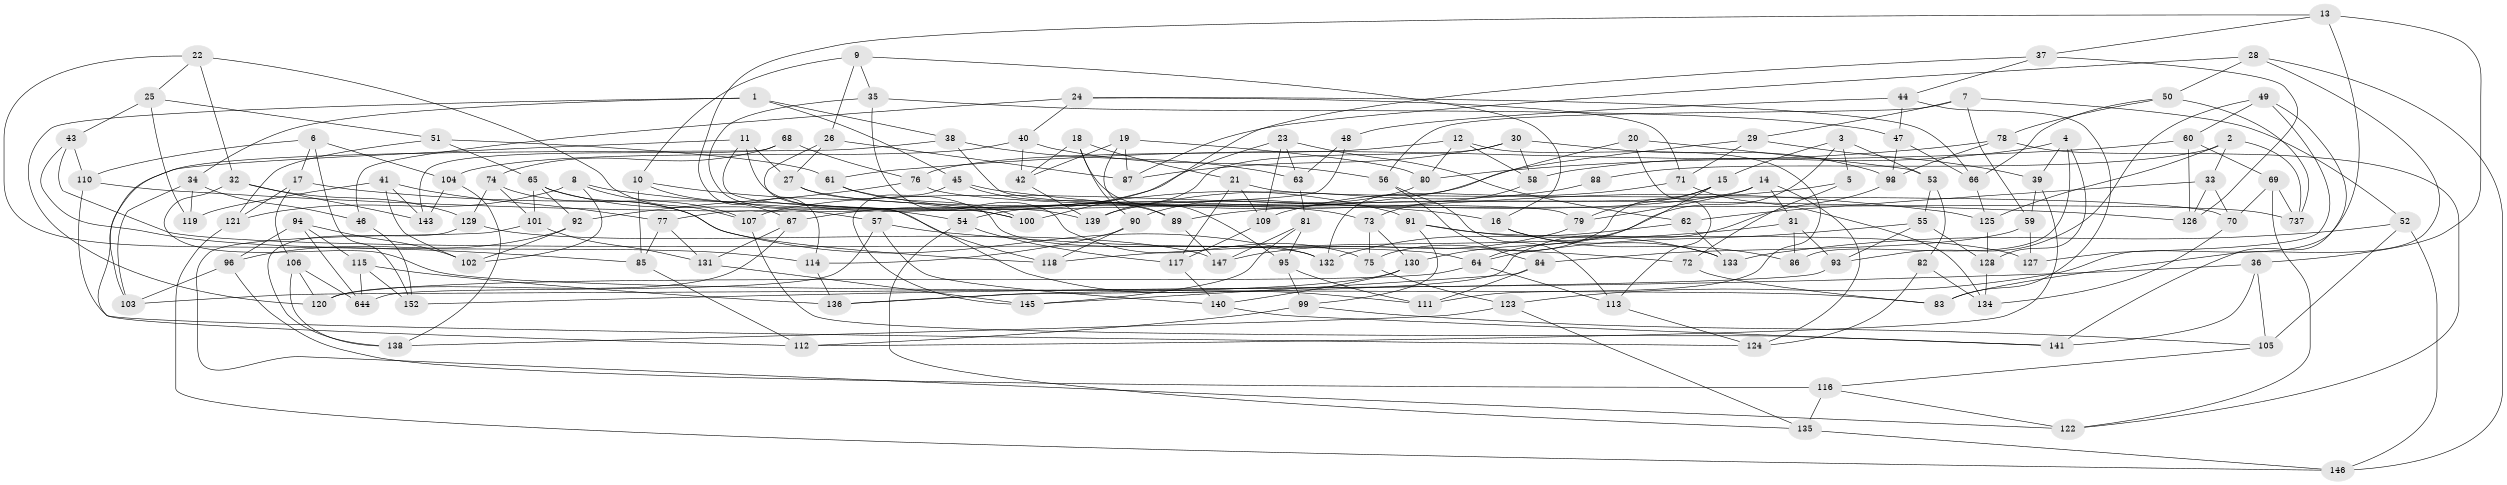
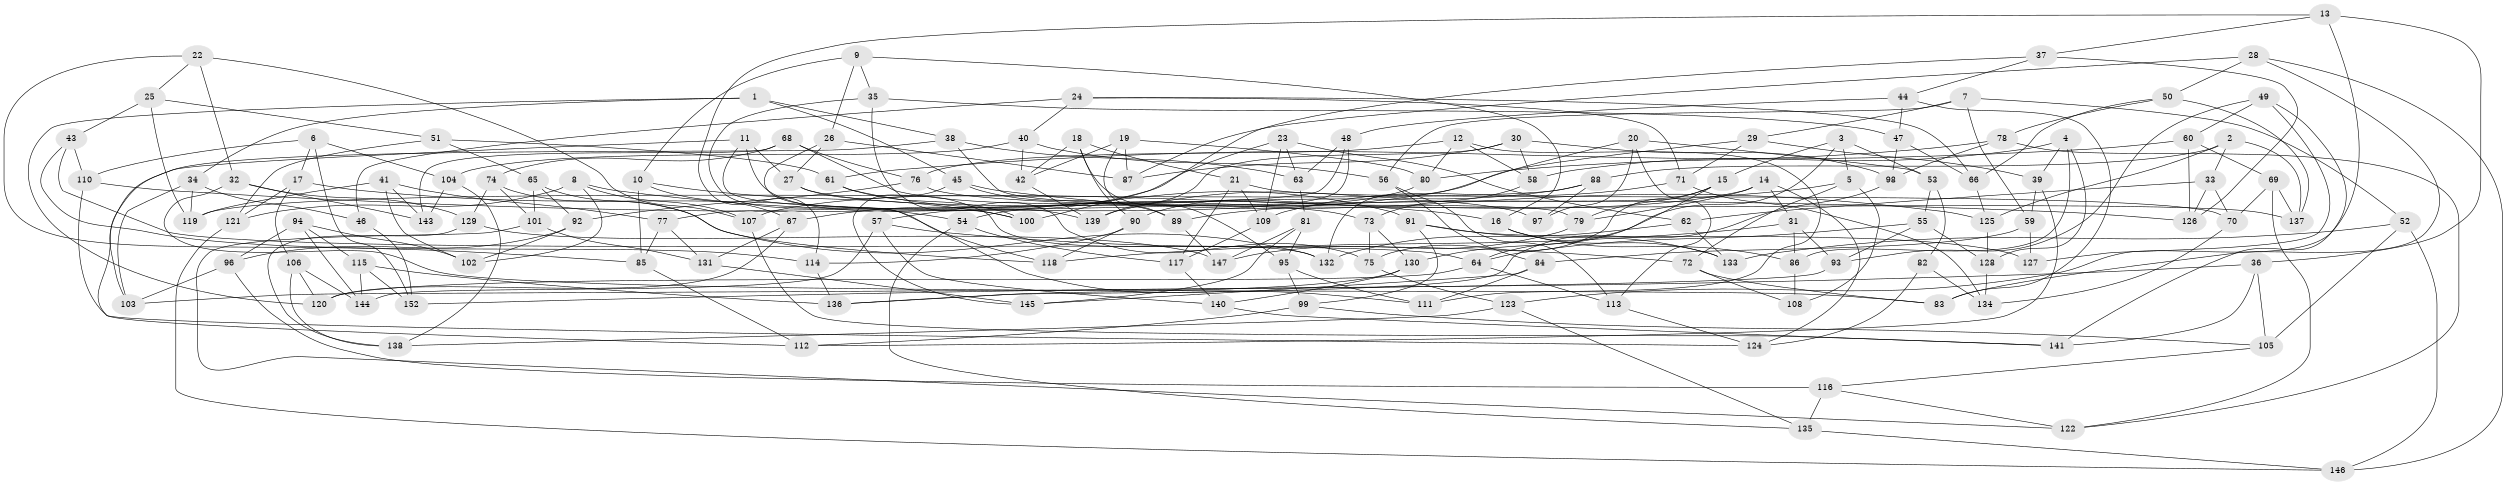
  graph {
    node [color=gray90 style=filled]
    1
    34
    38
    45
    120
    103
    46
    119
    79
    63
    112
    125
    89
    145
    2
    33
    88
-   137 [label=737]
+   137
    70
    62
    126
    139
+   97
    128
    3
    5
    15
    53
    130
    72
+   108
    64
    75
    55
    82
    140
    136
    4
    39
    58
    86
    59
    73
    134
    83
    147
    6
    17
    104
    110
    n51 [label=152]
    121
    54
    106
    143
    138
    124
    7
    29
    52
    56
    71
    133
    146
    105
    113
    84
    127
    8
    16
    102
    107
    141
    9
    10
    26
    35
    67
    85
    100
    27
    111
    87
    118
    47
    131
    11
    132
    12
    76
    80
    92
    90
    13
    36
    37
    114
    123
    44
    135
    14
    31
    93
    117
-   144 [label=644]
+   144
    18
    21
    42
    95
    109
    99
    19
    20
    22
    25
    32
    43
    51
    129
    23
    81
    24
    40
    66
    61
    65
    28
    50
    78
    30
    98
    116
    48
    41
    77
    57
    49
    60
    69
    122
    91
    101
    96
    68
    74
    94
    115
    1 -- 34
    1 -- 38
    1 -- 45
    1 -- 120
    34 -- 103
    34 -- 46
    34 -- 119
    38 -- 79
    38 -- 63
    38 -- 112
    45 -- 125
    45 -- 89
    45 -- 145
    46 -- n51
    79 -- 147
    63 -- 81
    125 -- 128
    89 -- 147
    2 -- 125
    2 -- 33
    2 -- 88
    2 -- 137
    33 -- 70
    33 -- 62
    33 -- 126
+   88 -- 119
    88 -- 139
+   88 -- 97
    70 -- 134
    62 -- 133
    62 -- 132
    128 -- 134
    3 -- 5
    3 -- 15
    3 -- 53
    3 -- 130
    5 -- 89
    5 -- 72
+   5 -- 108
    15 -- 79
    15 -- 64
    15 -- 75
    53 -- 55
    53 -- 82
    130 -- 140
    130 -- 136
+   72 -- 108
    72 -- 83
    64 -- 120
    64 -- 113
    75 -- 123
    55 -- 128
    55 -- 64
    55 -- 93
    82 -- 134
    82 -- 124
    140 -- 141
    4 -- 128
    4 -- 39
    4 -- 58
    4 -- 86
    39 -- 112
    39 -- 59
    58 -- 73
+   86 -- 108
    59 -- 84
    59 -- 127
    73 -- 130
    73 -- 75
    6 -- 17
    6 -- 104
    6 -- 110
    6 -- n51
    17 -- 121
    17 -- 54
    17 -- 106
    104 -- 143
    104 -- 138
    110 -- 126
    110 -- 124
    121 -- 146
    54 -- 135
    54 -- 117
    106 -- 120
    106 -- 138
    106 -- 144
    7 -- 59
    7 -- 29
    7 -- 52
    7 -- 56
    29 -- 39
    29 -- 54
    29 -- 71
    52 -- 133
    52 -- 146
    52 -- 105
    56 -- 113
    56 -- 84
    71 -- 134
    71 -- 109
    105 -- 116
    113 -- 124
    84 -- 145
    84 -- 111
    8 -- 121
    8 -- 16
    8 -- 102
    8 -- 107
    16 -- 86
    16 -- 133
    107 -- 141
    9 -- 16
    9 -- 10
    9 -- 26
    9 -- 35
    10 -- 67
    10 -- 85
    10 -- 100
    26 -- 27
    26 -- 111
    26 -- 87
    35 -- 75
    35 -- 118
    35 -- 47
    67 -- 120
    67 -- 131
    85 -- 112
    27 -- 73
    27 -- 132
    47 -- 66
    47 -- 98
    131 -- 145
    11 -- 103
    11 -- 139
    11 -- 100
    11 -- 27
    12 -- 58
    12 -- 111
    12 -- 76
    12 -- 80
    76 -- 137
    76 -- 92
    80 -- 90
    92 -- 102
    92 -- 96
    90 -- 118
    90 -- 114
    13 -- 36
    13 -- 37
    13 -- 114
    13 -- 123
    36 -- n51
    36 -- 105
    36 -- 141
    37 -- 126
    37 -- 100
    37 -- 44
    114 -- 136
    123 -- 138
    123 -- 135
    44 -- 83
    44 -- 47
    44 -- 48
    135 -- 146
    14 -- 79
    14 -- 124
    14 -- 107
    14 -- 31
    31 -- 86
    31 -- 118
    31 -- 93
    93 -- 103
    117 -- 140
    18 -- 90
    18 -- 21
    18 -- 42
    18 -- 95
    21 -- 70
    21 -- 117
    21 -- 109
    42 -- 139
    95 -- 111
    95 -- 99
    109 -- 117
    99 -- 112
    99 -- 105
    19 -- 89
    19 -- 87
    19 -- 80
    19 -- 42
+   20 -- 97
    20 -- 53
    20 -- 113
    20 -- 132
    22 -- 107
    22 -- 85
    22 -- 25
    22 -- 32
    25 -- 119
    25 -- 43
    25 -- 51
    32 -- 83
    32 -- 143
    32 -- 129
    43 -- 64
    43 -- 110
    43 -- 114
    51 -- 121
    51 -- 61
    51 -- 65
    129 -- 147
    129 -- 138
    23 -- 63
    23 -- 62
    23 -- 67
    23 -- 109
    81 -- 145
    81 -- 147
    81 -- 95
    24 -- 46
    24 -- 71
    24 -- 40
    24 -- 66
    40 -- 104
    40 -- 56
    40 -- 42
    66 -- 125
    61 -- 100
    61 -- 91
    65 -- 118
    65 -- 92
    65 -- 101
    28 -- 83
    28 -- 146
    28 -- 87
    28 -- 50
    50 -- 137
    50 -- 66
    50 -- 78
    78 -- 80
    78 -- 98
    78 -- 122
    30 -- 139
    30 -- 58
    30 -- 87
    30 -- 98
    98 -- 136
    116 -- 135
    116 -- 122
    48 -- 63
    48 -- 77
-   65 -- 57
+   48 -- 57
    41 -- 119
    41 -- 143
    41 -- 102
    41 -- 77
    77 -- 85
    77 -- 131
    57 -- 72
    57 -- 140
    57 -- 144
    49 -- 127
    49 -- 141
    49 -- 93
    49 -- 60
    60 -- 126
    60 -- 61
    60 -- 69
    69 -- 137
    69 -- 70
    69 -- 122
    91 -- 133
    91 -- 127
    91 -- 99
    101 -- 131
    101 -- 122
    96 -- 103
    96 -- 116
+   68 -- 97
    68 -- 143
    68 -- 76
    68 -- 74
    74 -- 132
    74 -- 129
    74 -- 101
    94 -- 102
    94 -- 144
    94 -- 96
    94 -- 115
    115 -- 136
    115 -- n51
    115 -- 144
  }
